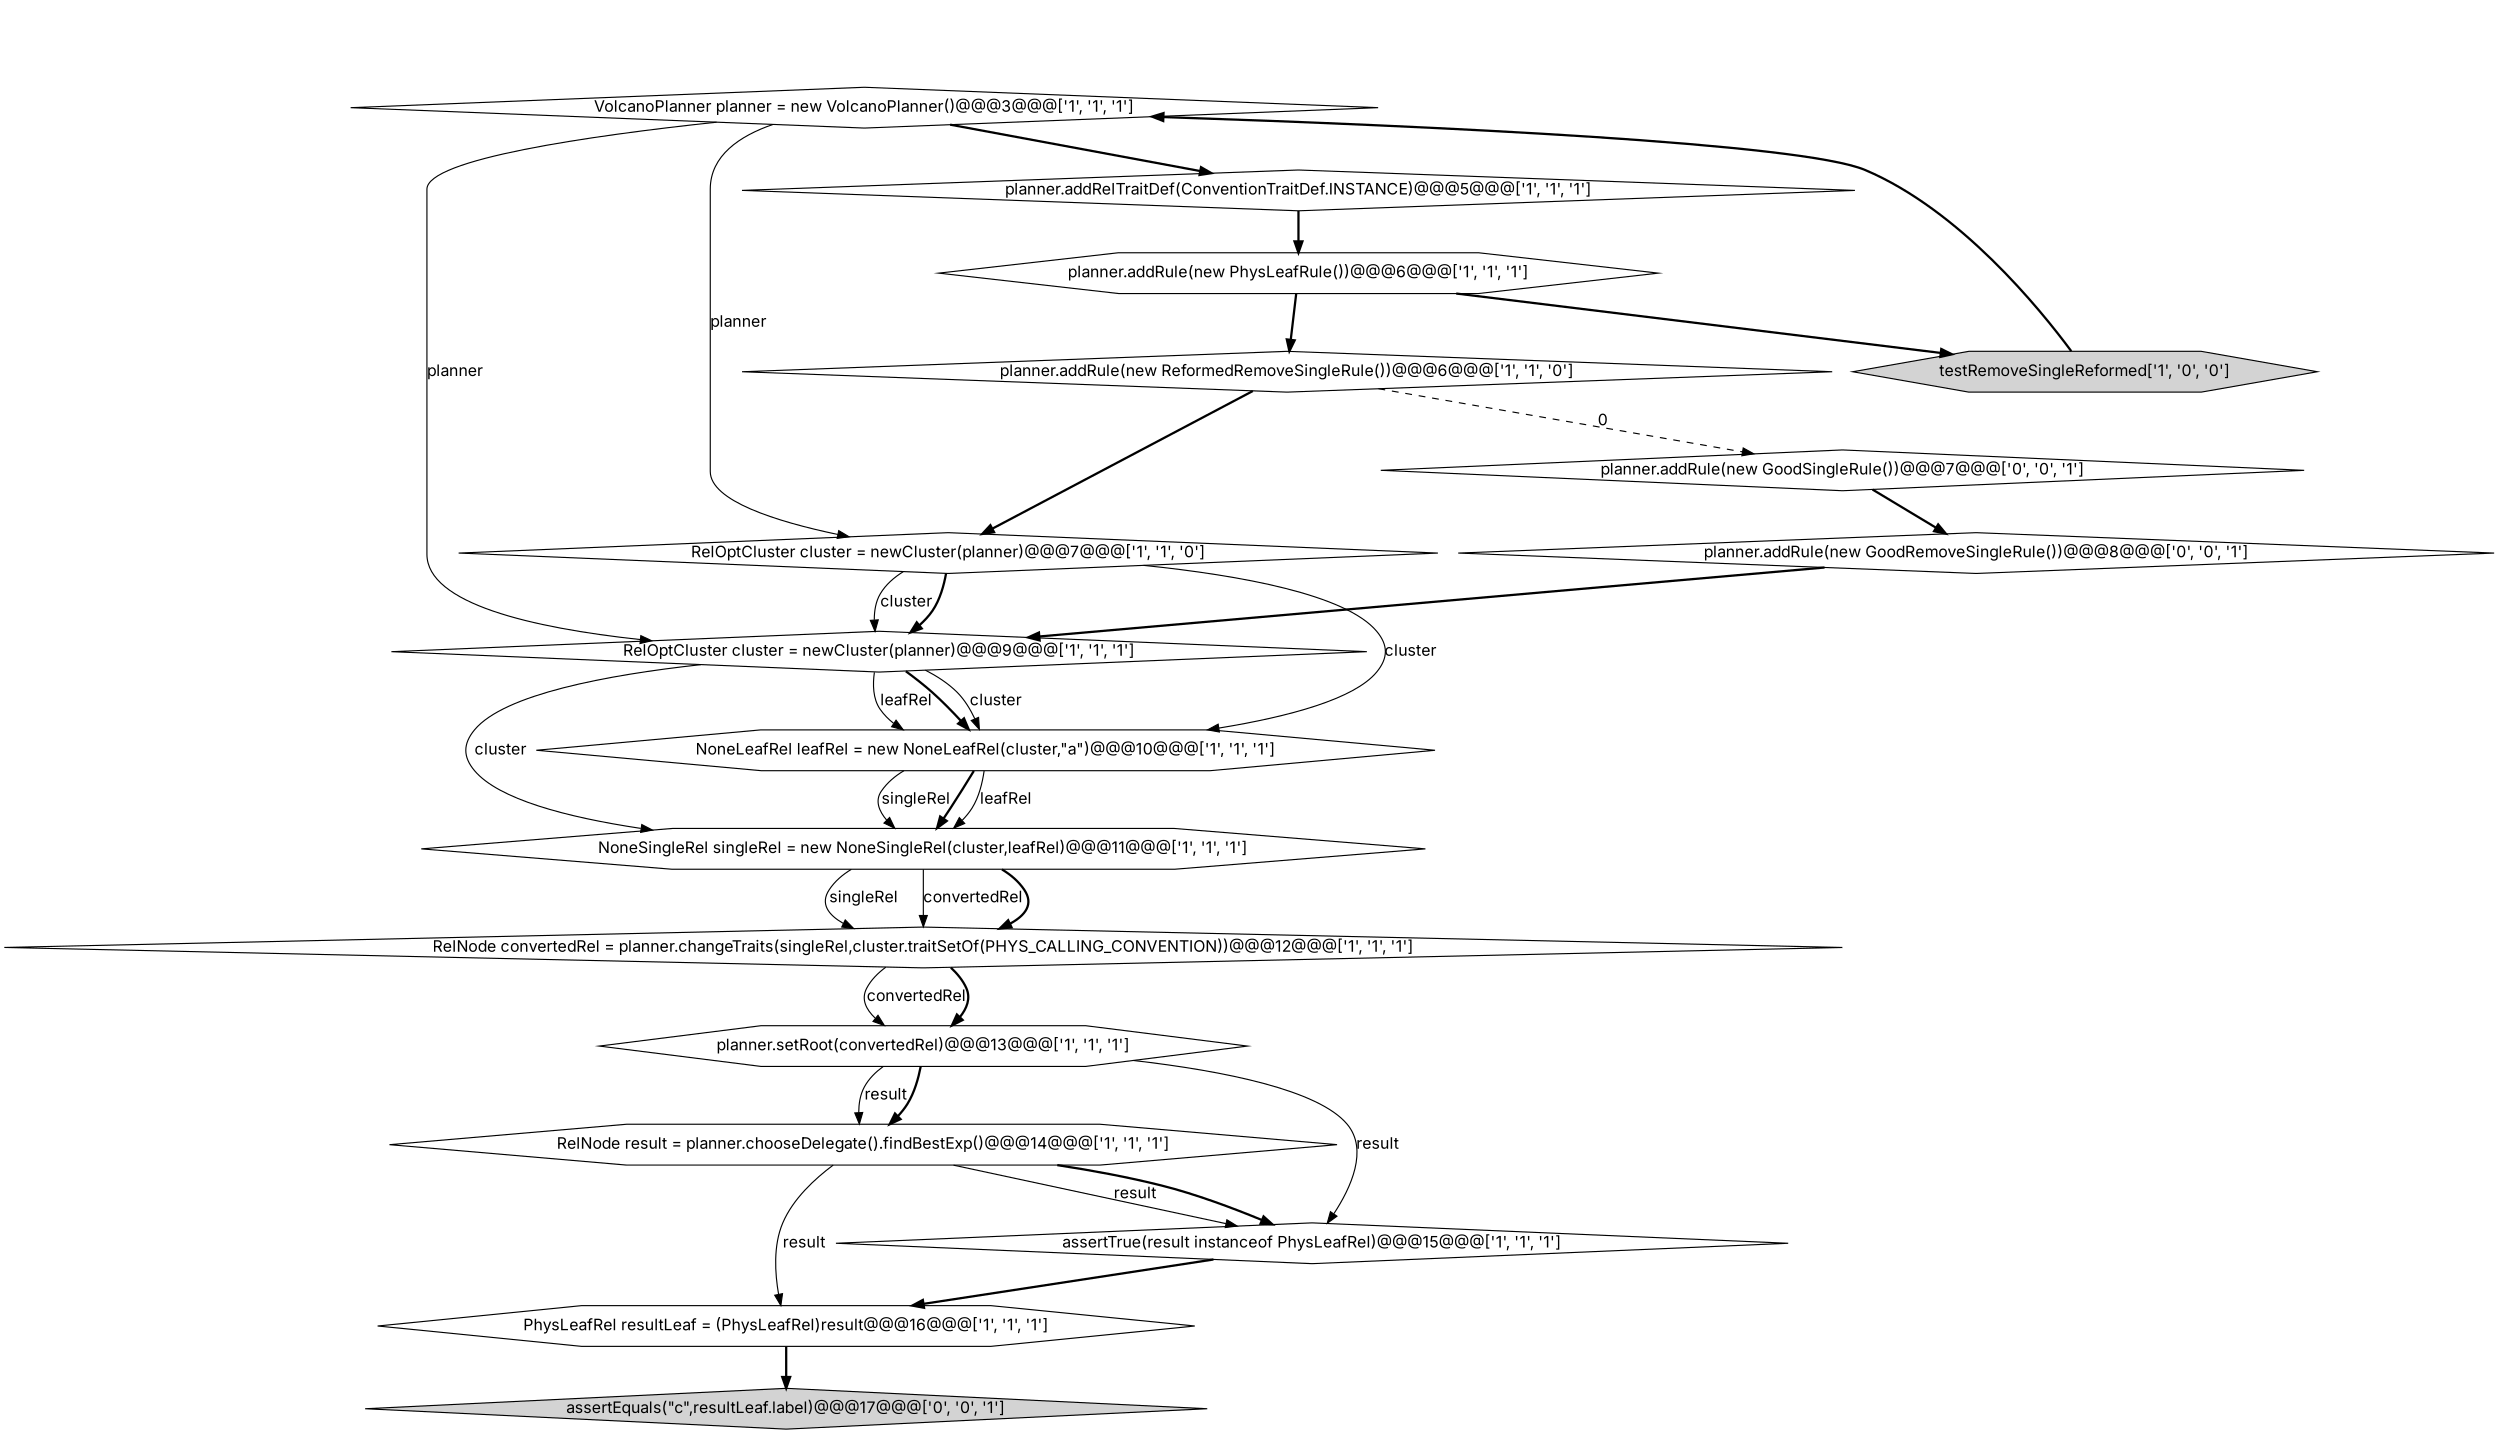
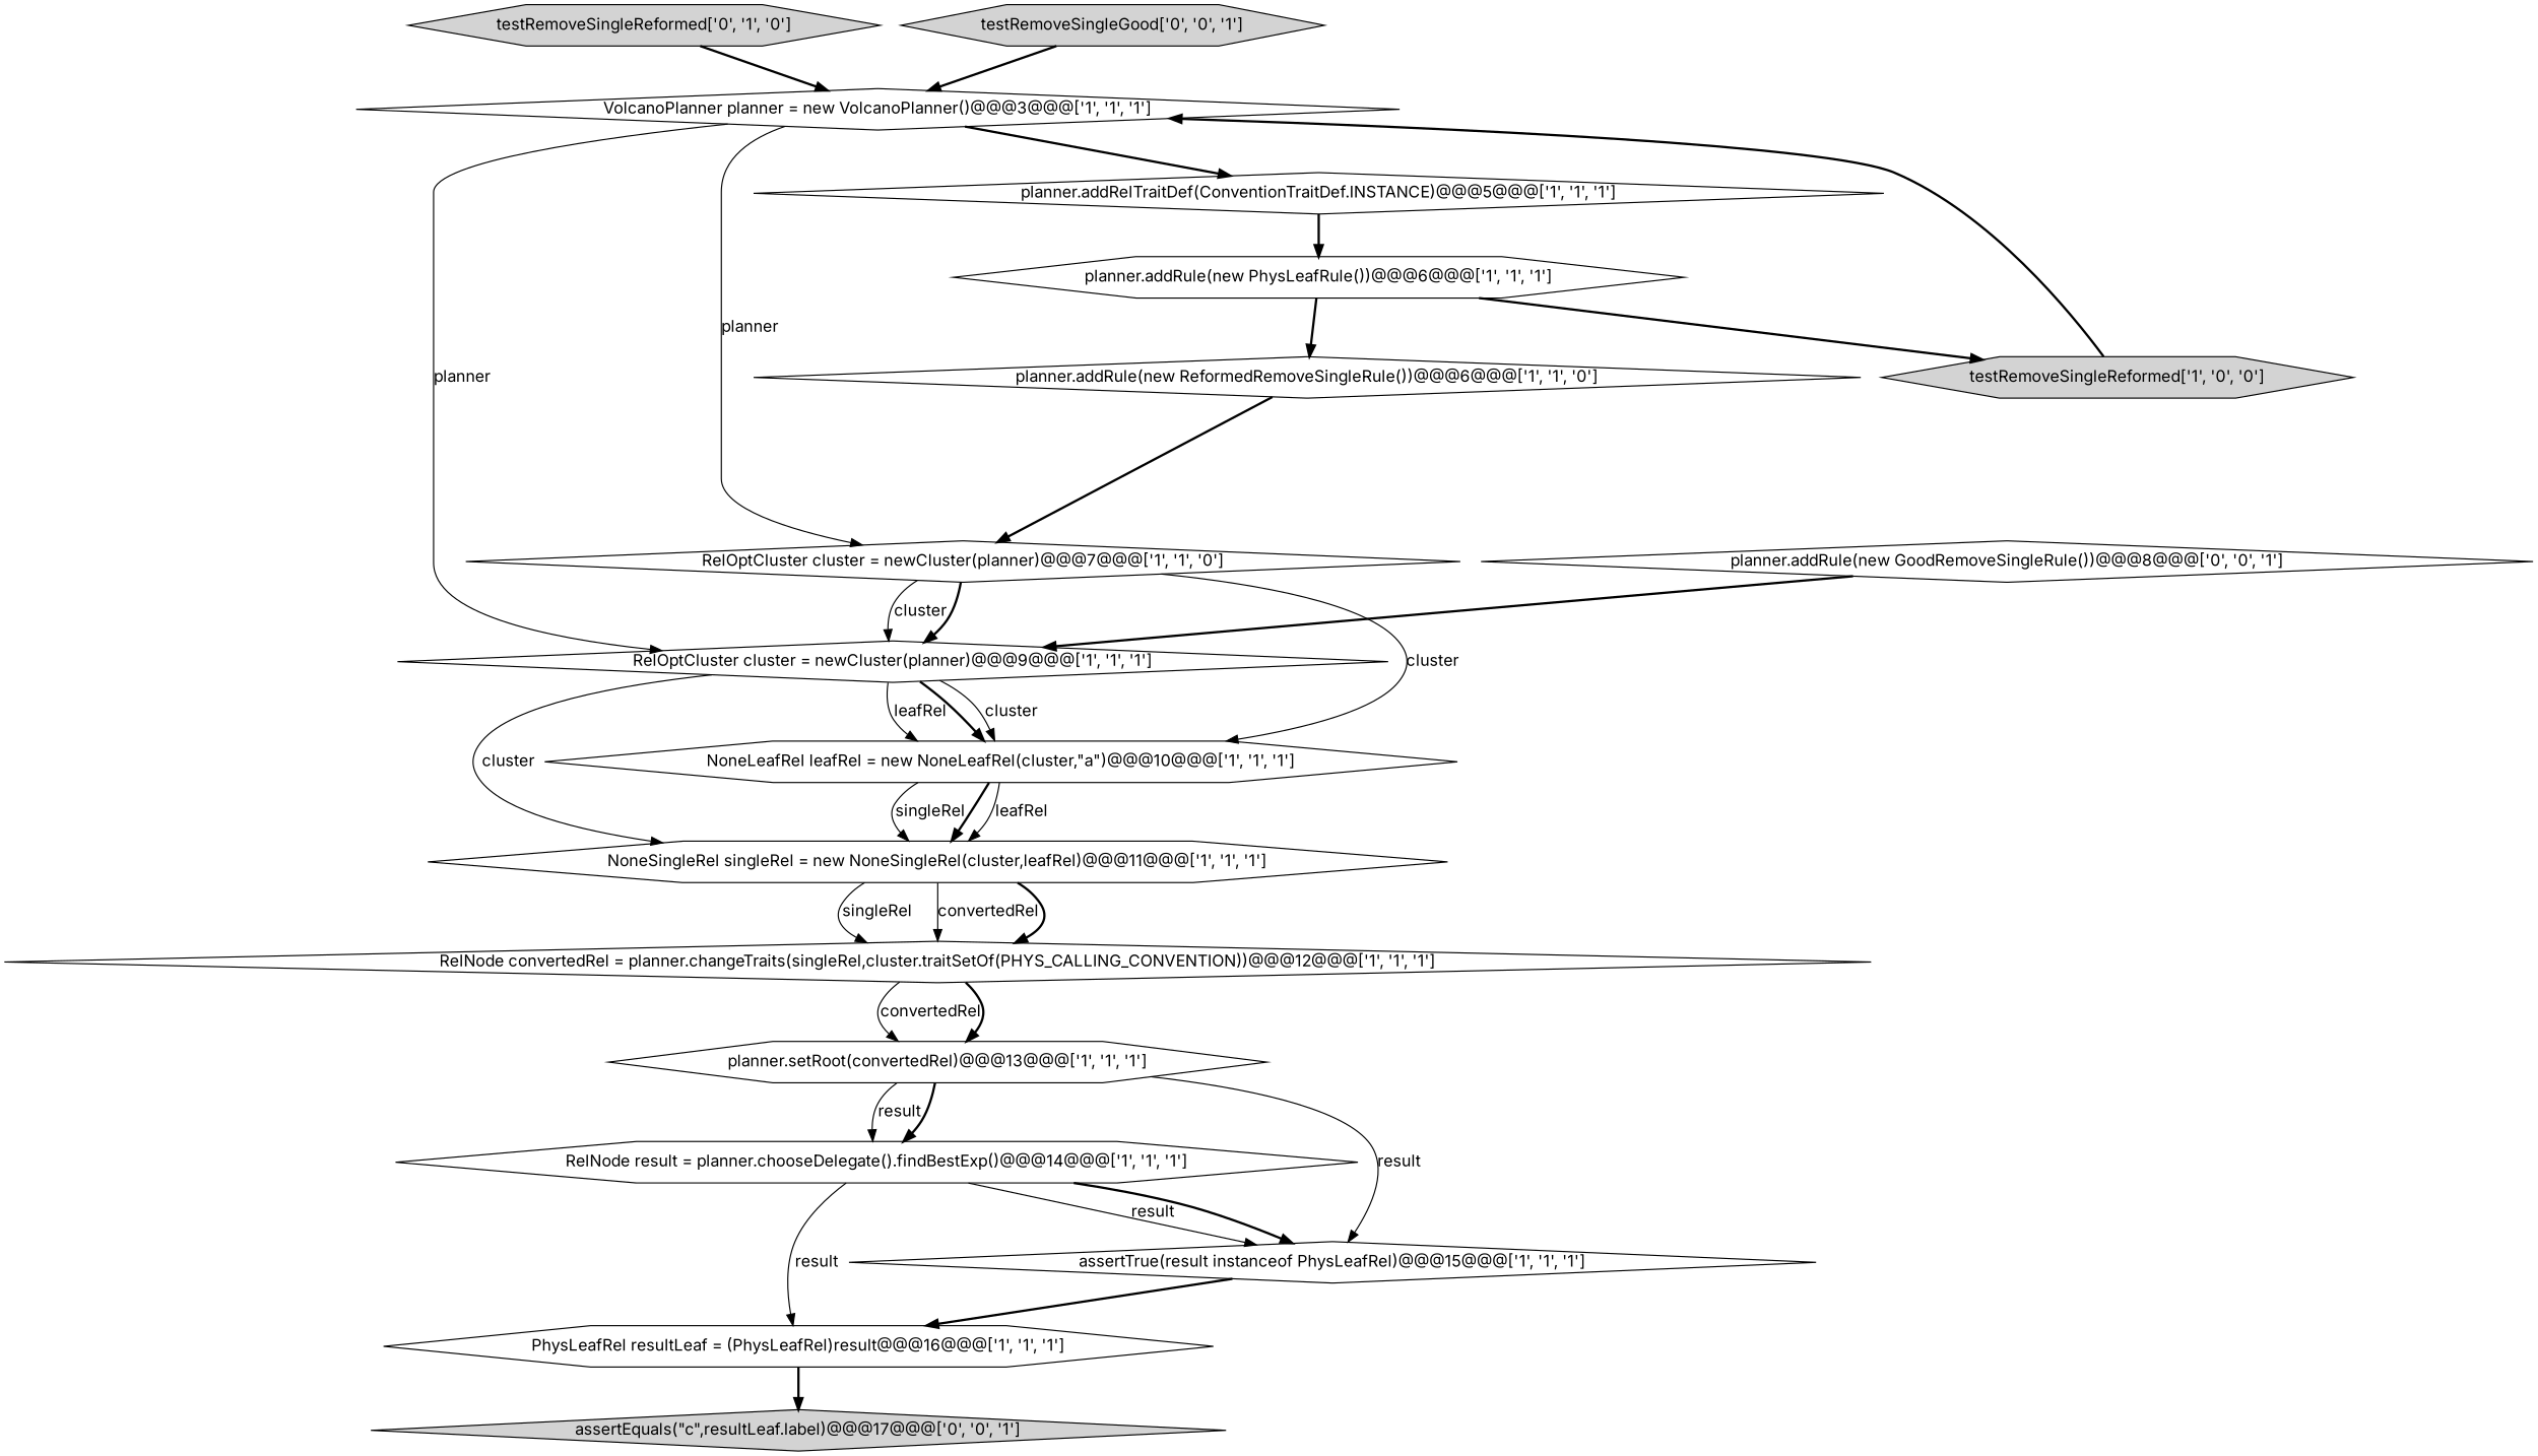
  digraph {
    fontname=Inter
    node [fillcolor=white fontname=Inter shape=diamond style=filled]
    edge [fontname=Inter style=bold]
    n1 [label="NoneSingleRel singleRel = new NoneSingleRel(cluster,leafRel)@@@11@@@['1', '1', '1']" shape=hexagon]
    n2 [label="RelNode convertedRel = planner.changeTraits(singleRel,cluster.traitSetOf(PHYS_CALLING_CONVENTION))@@@12@@@['1', '1', '1']"]
    n3 [label="planner.setRoot(convertedRel)@@@13@@@['1', '1', '1']" shape=hexagon]
    n4 [fillcolor=lightgray label="testRemoveSingleReformed['1', '0', '0']" shape=hexagon]
    n5 [label="VolcanoPlanner planner = new VolcanoPlanner()@@@3@@@['1', '1', '1']"]
    n6 [label="RelOptCluster cluster = newCluster(planner)@@@9@@@['1', '1', '1']"]
    n7 [label="RelOptCluster cluster = newCluster(planner)@@@7@@@['1', '1', '0']"]
    n8 [label="planner.addRelTraitDef(ConventionTraitDef.INSTANCE)@@@5@@@['1', '1', '1']"]
    n9 [fillcolor=lightgray label="assertEquals(\"c\",resultLeaf.label)@@@17@@@['0', '0', '1']"]
    n10 [label="RelNode result = planner.chooseDelegate().findBestExp()@@@14@@@['1', '1', '1']" shape=hexagon]
    n11 [label="assertTrue(result instanceof PhysLeafRel)@@@15@@@['1', '1', '1']"]
    n12 [label="PhysLeafRel resultLeaf = (PhysLeafRel)result@@@16@@@['1', '1', '1']" shape=hexagon]
    n13 [label="planner.addRule(new PhysLeafRule())@@@6@@@['1', '1', '1']" shape=hexagon]
    n14 [label="planner.addRule(new ReformedRemoveSingleRule())@@@6@@@['1', '1', '0']"]
-   n15 [label="planner.addRule(new GoodSingleRule())@@@7@@@['0', '0', '1']"]
    n16 [label="planner.addRule(new GoodRemoveSingleRule())@@@8@@@['0', '0', '1']"]
    n17 [label="NoneLeafRel leafRel = new NoneLeafRel(cluster,\"a\")@@@10@@@['1', '1', '1']" shape=hexagon]
+   n18 [fillcolor=lightgray label="testRemoveSingleReformed['0', '1', '0']" shape=hexagon]
+   n19 [fillcolor=lightgray label="testRemoveSingleGood['0', '0', '1']" shape=hexagon]
    n1 -> n2 [label=singleRel style=solid]
    n1 -> n2 [label=convertedRel style=solid]
    n1 -> n2
    n2 -> n3 [label=convertedRel style=solid]
    n2 -> n3
    n3 -> n10 [label=result style=solid]
    n3 -> n10
    n3 -> n11 [label=result style=solid]
    n4 -> n5
    n5 -> n6 [label=planner style=solid]
    n5 -> n7 [label=planner style=solid]
    n5 -> n8
    n6 -> n1 [label=cluster style=solid]
    n6 -> n17 [label=leafRel style=solid]
    n6 -> n17
    n6 -> n17 [label=cluster style=solid]
    n7 -> n6 [label=cluster style=solid]
    n7 -> n6
    n7 -> n17 [label=cluster style=solid]
    n8 -> n13
    n10 -> n11 [label=result style=solid]
    n10 -> n11
    n10 -> n12 [label=result style=solid]
    n11 -> n12
    n12 -> n9
    n13 -> n4
    n13 -> n14
    n14 -> n7
-   n14 -> n15 [label=0 style=dashed]
-   n15 -> n16
    n16 -> n6
    n17 -> n1 [label=singleRel style=solid]
    n17 -> n1
    n17 -> n1 [label=leafRel style=solid]
+   n18 -> n5
+   n19 -> n5
  }
